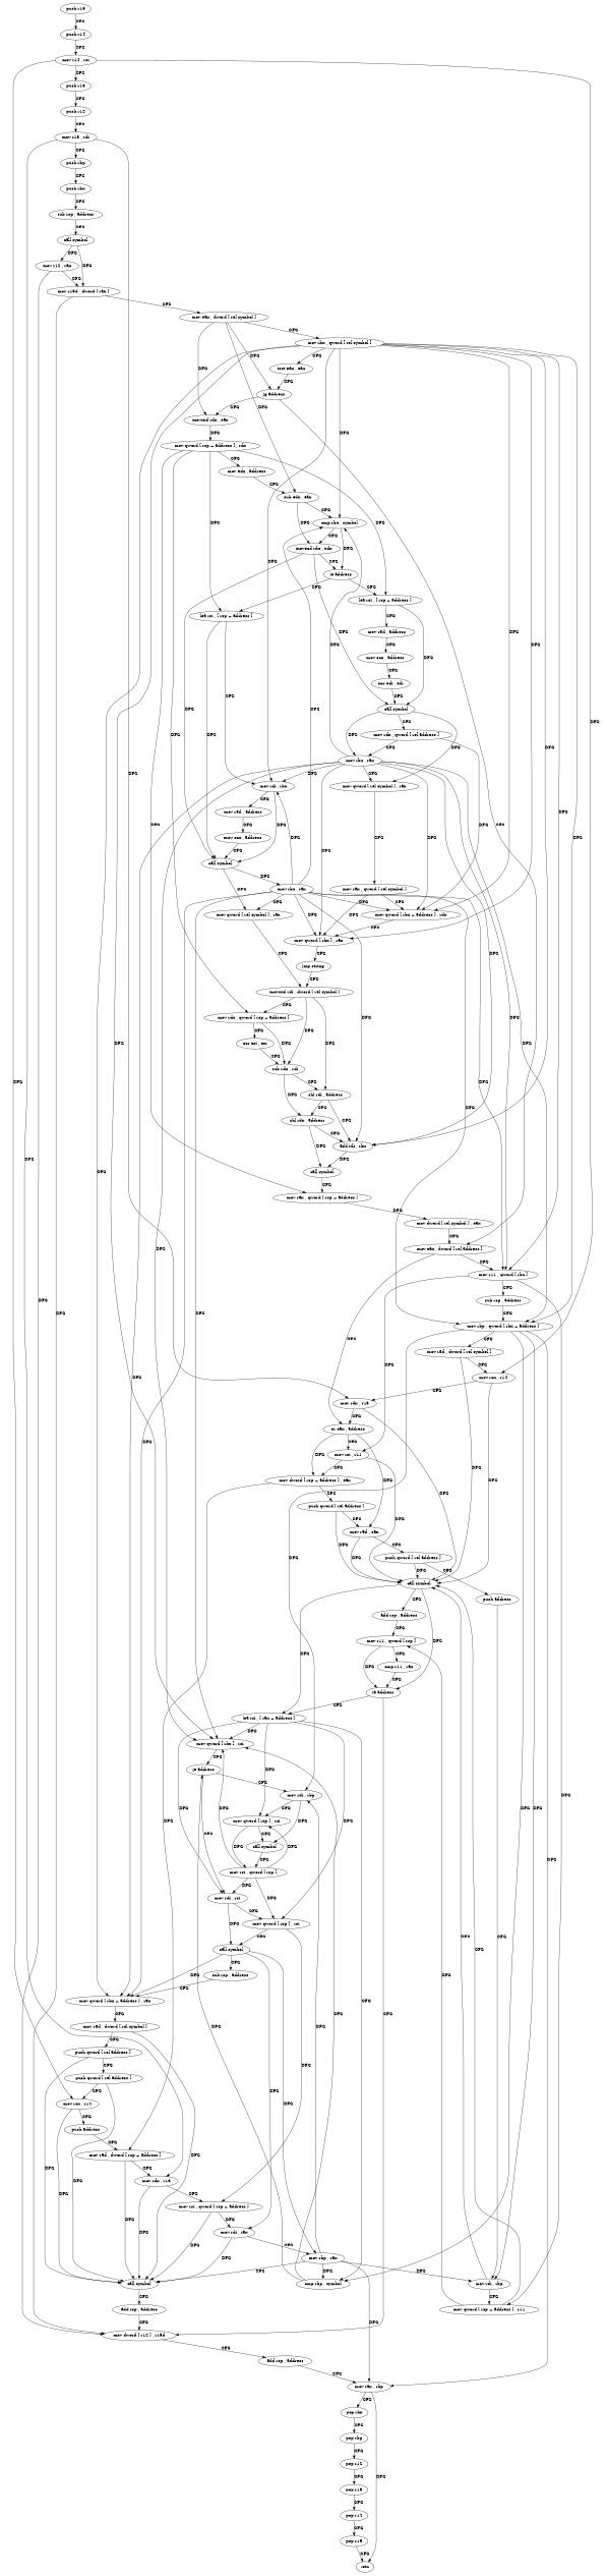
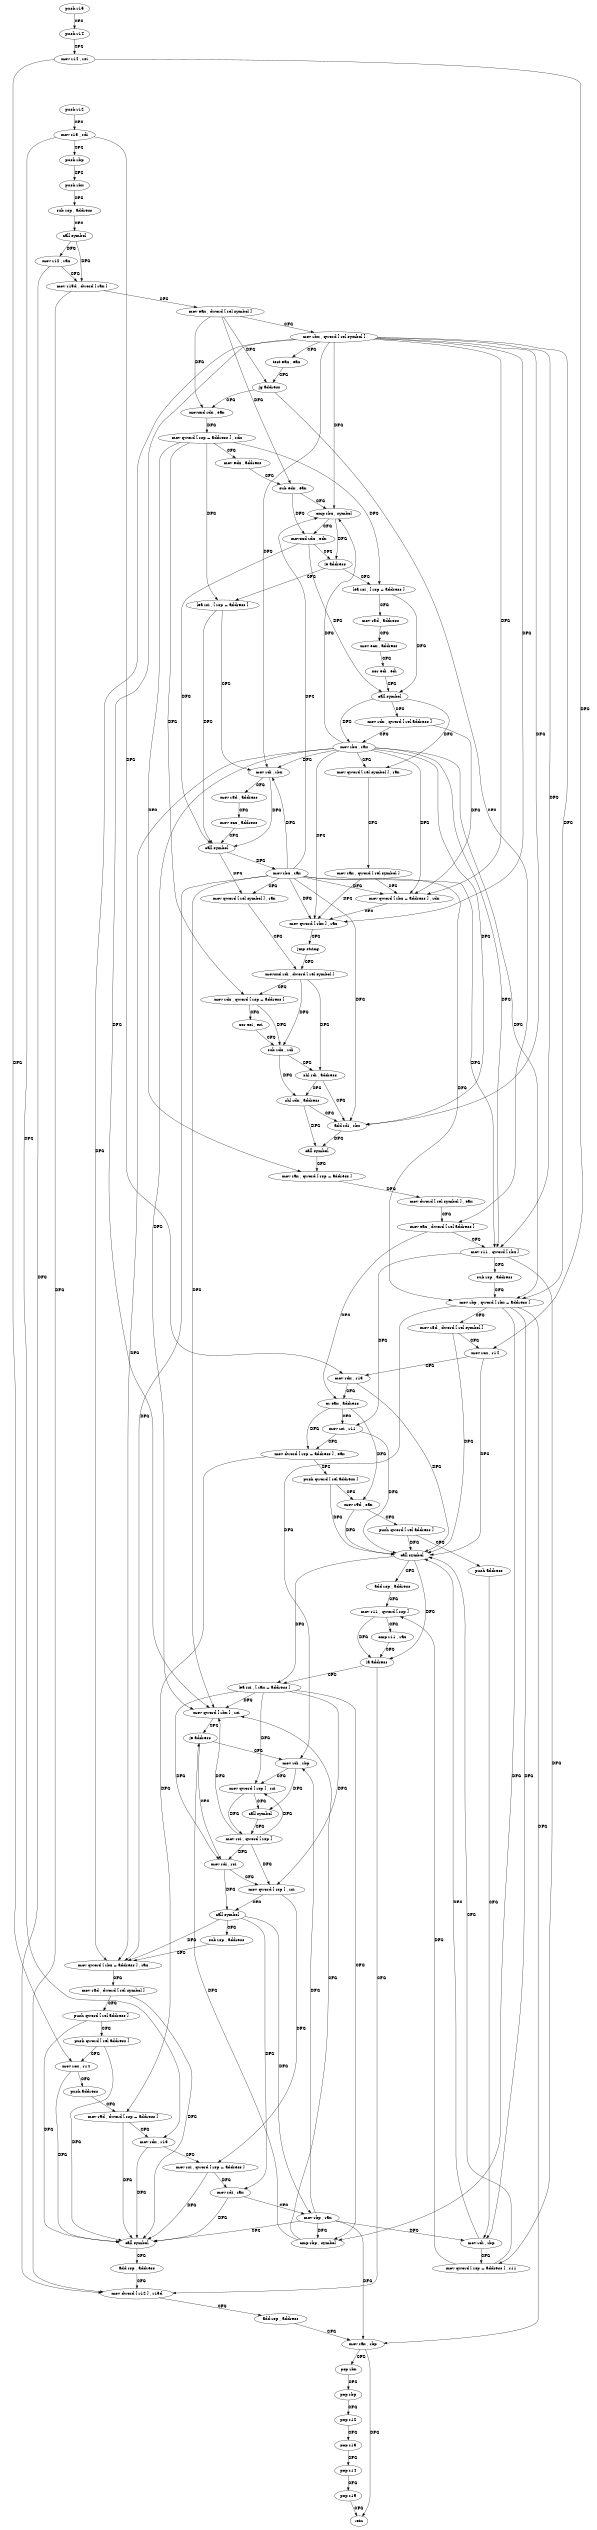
  digraph {
    n1 [label="push r15"]
    n2 [label="push r14"]
    n3 [label="mov r14 , rsi"]
-   n4 [label="push r13"]
    n5 [label="mov rcx , r14"]
    n6 [label="mov rcx , r14"]
    n7 [label="push r12"]
    n8 [label="mov rdx , r13"]
    n9 [label="call symbol"]
    n10 [label="call symbol"]
    n11 [label="push address"]
    n12 [label="mov r13 , rdi"]
    n13 [label="push rbp"]
    n14 [label="mov rdx , r13"]
    n15 [label="push rbx"]
    n16 [label="or eax , address"]
    n17 [label="mov rsi , qword [ rsp + address ]"]
    n18 [label="sub rsp , address"]
    n19 [label="call symbol"]
    n20 [label="mov r12 , rax"]
    n21 [label="mov r15d , dword [ rax ]"]
    n22 [label="mov dword [ r12 ] , r15d"]
    n23 [label="mov eax , dword [ rel symbol ]"]
    n24 [label="add rsp , address"]
    n25 [label="mov rbx , qword [ rel symbol ]"]
    n26 [label="jg address"]
    n27 [label="movsxd rdx , eax"]
    n28 [label="sub edx , eax"]
    n29 [label="test eax , eax"]
    n30 [label="mov r11 , qword [ rbx ]"]
    n31 [label="mov rbp , qword [ rbx + address ]"]
    n32 [label="cmp rbx , symbol"]
    n33 [label="mov qword [ rbx ] , rsi"]
    n34 [label="mov qword [ rbx + address ] , rdx"]
    n35 [label="mov qword [ rbx ] , rax"]
    n36 [label="mov rdi , rbx"]
    n37 [label="mov qword [ rbx + address ] , rax"]
    n38 [label="add rdi , rbx"]
    n39 [label="mov eax , dword [ rel address ]"]
    n40 [label="mov qword [ rsp + address ] , rdx"]
    n41 [label="movsxd rdx , edx"]
    n42 [label="sub rsp , address"]
    n43 [label="mov rsi , r11"]
    n44 [label="mov qword [ rsp + address ] , r11"]
    n45 [label="mov r8d , dword [ rel symbol ]"]
    n46 [label="mov rdi , rbp"]
    n47 [label="mov rax , rbp"]
    n48 [label="cmp rbp , symbol"]
    n49 [label="mov rdi , rbp"]
    n50 [label="je address"]
    n51 [label="je address"]
    n52 [label="jmp string"]
    n53 [label="call symbol"]
    n54 [label="mov r8d , address"]
    n55 [label="mov r8d , dword [ rel symbol ]"]
    n56 [label="call symbol"]
    n57 [label="mov dword [ rsp + address ] , eax"]
    n58 [label="mov r9d , eax"]
    n59 [label="mov edx , address"]
    n60 [label="lea rsi , [ rsp + address ]"]
    n61 [label="lea rsi , [ rsp + address ]"]
    n62 [label="mov rdx , qword [ rsp + address ]"]
    n63 [label="mov rax , qword [ rsp + address ]"]
    n64 [label="mov r11 , qword [ rsp ]"]
    n65 [label="pop rbx"]
    n66 [label=retn]
    n67 [label="mov qword [ rsp ] , rsi"]
    n68 [label="call symbol"]
    n69 [label="add rsp , address"]
    n70 [label="ja address"]
    n71 [label="lea rsi , [ rax + address ]"]
    n72 [label="push qword [ rel address ]"]
    n73 [label="mov r9d , dword [ rsp + address ]"]
    n74 [label="push qword [ rel address ]"]
    n75 [label="push address"]
    n76 [label="cmp r11 , rax"]
    n77 [label="mov rdi , rsi"]
    n78 [label="mov qword [ rsp ] , rsi"]
    n79 [label="call symbol"]
    n80 [label="mov rsi , qword [ rsp ]"]
    n81 [label="call symbol"]
    n82 [label="mov r8d , address"]
    n83 [label="sub rdx , rdi"]
    n84 [label="xor esi , esi"]
    n85 [label="mov dword [ rel symbol ] , eax"]
    n86 [label="mov rdx , qword [ rel address ]"]
    n87 [label="mov rbx , rax"]
    n88 [label="mov qword [ rel symbol ] , rax"]
    n89 [label="mov rbx , rax"]
    n90 [label="mov qword [ rel symbol ] , rax"]
    n91 [label="mov ecx , address"]
    n92 [label="pop rbp"]
    n93 [label="pop r12"]
    n94 [label="pop r13"]
    n95 [label="pop r14"]
    n96 [label="pop r15"]
    n97 [label="sub rsp , address"]
    n98 [label="mov rdi , rax"]
    n99 [label="mov rbp , rax"]
    n100 [label="xor edi , edi"]
    n101 [label="mov rax , qword [ rel symbol ]"]
    n102 [label="movsxd rdi , dword [ rel symbol ]"]
    n103 [label="shl rdi , address"]
    n104 [label="shl rdx , address"]
    n105 [label="mov ecx , address"]
    n106 [label="push qword [ rel address ]"]
    n107 [label="push qword [ rel address ]"]
    n108 [label="add rsp , address"]
    n1 -> n2 [label=CFG]
    n2 -> n3 [label=CFG]
-   n3 -> n4 [label=CFG]
    n3 -> n5 [label=DFG]
    n3 -> n6 [label=DFG]
-   n4 -> n7 [label=CFG]
    n5 -> n8 [label=CFG]
    n5 -> n9 [label=DFG]
    n6 -> n10 [label=DFG]
    n6 -> n11 [label=CFG]
    n7 -> n12 [label=CFG]
    n8 -> n9 [label=DFG]
    n8 -> n16 [label=CFG]
    n9 -> n69 [label=CFG]
    n9 -> n70 [label=DFG]
    n9 -> n71 [label=DFG]
    n10 -> n108 [label=CFG]
    n11 -> n73 [label=CFG]
    n12 -> n8 [label=DFG]
    n12 -> n13 [label=CFG]
    n12 -> n14 [label=DFG]
    n13 -> n15 [label=CFG]
    n14 -> n10 [label=DFG]
    n14 -> n17 [label=CFG]
    n15 -> n18 [label=CFG]
    n16 -> n43 [label=CFG]
    n16 -> n57 [label=DFG]
    n16 -> n58 [label=DFG]
    n17 -> n10 [label=DFG]
    n17 -> n98 [label=DFG]
    n18 -> n19 [label=CFG]
    n19 -> n20 [label=DFG]
    n19 -> n21 [label=DFG]
    n20 -> n21 [label=CFG]
    n20 -> n22 [label=DFG]
    n21 -> n22 [label=DFG]
    n21 -> n23 [label=CFG]
    n22 -> n24 [label=CFG]
    n23 -> n25 [label=CFG]
    n23 -> n26 [label=DFG]
    n23 -> n27 [label=DFG]
    n23 -> n28 [label=DFG]
    n24 -> n47 [label=CFG]
    n25 -> n29 [label=CFG]
    n25 -> n30 [label=DFG]
    n25 -> n31 [label=DFG]
    n25 -> n32 [label=DFG]
    n25 -> n33 [label=DFG]
    n25 -> n34 [label=DFG]
    n25 -> n35 [label=DFG]
    n25 -> n36 [label=DFG]
    n25 -> n37 [label=DFG]
    n25 -> n38 [label=DFG]
    n26 -> n27 [label=CFG]
    n26 -> n39 [label=CFG]
    n27 -> n40 [label=DFG]
    n28 -> n32 [label=CFG]
    n28 -> n41 [label=DFG]
    n29 -> n26 [label=CFG]
    n30 -> n42 [label=CFG]
    n30 -> n43 [label=DFG]
    n30 -> n44 [label=DFG]
    n31 -> n45 [label=CFG]
    n31 -> n46 [label=DFG]
    n31 -> n47 [label=DFG]
    n31 -> n48 [label=DFG]
    n31 -> n49 [label=DFG]
    n32 -> n41 [label=CFG]
    n32 -> n50 [label=DFG]
    n33 -> n51 [label=CFG]
    n34 -> n35 [label=CFG]
    n35 -> n52 [label=CFG]
    n36 -> n53 [label=DFG]
    n36 -> n54 [label=CFG]
    n37 -> n55 [label=CFG]
    n38 -> n56 [label=DFG]
    n39 -> n16 [label=DFG]
    n39 -> n30 [label=CFG]
    n40 -> n59 [label=CFG]
    n40 -> n60 [label=DFG]
    n40 -> n61 [label=DFG]
    n40 -> n62 [label=DFG]
    n40 -> n63 [label=DFG]
    n41 -> n50 [label=CFG]
    n41 -> n53 [label=DFG]
    n41 -> n81 [label=DFG]
    n42 -> n31 [label=CFG]
    n43 -> n9 [label=DFG]
    n43 -> n57 [label=CFG]
    n44 -> n9 [label=CFG]
    n44 -> n64 [label=DFG]
    n45 -> n5 [label=CFG]
    n45 -> n9 [label=DFG]
    n46 -> n9 [label=DFG]
    n46 -> n44 [label=CFG]
    n47 -> n65 [label=CFG]
    n47 -> n66 [label=DFG]
    n48 -> n33 [label=CFG]
    n48 -> n51 [label=DFG]
    n49 -> n67 [label=CFG]
    n49 -> n68 [label=DFG]
    n50 -> n60 [label=CFG]
    n50 -> n61 [label=CFG]
    n51 -> n49 [label=CFG]
    n51 -> n77 [label=CFG]
    n52 -> n102 [label=CFG]
    n53 -> n89 [label=DFG]
    n53 -> n90 [label=DFG]
    n54 -> n105 [label=CFG]
    n55 -> n10 [label=DFG]
    n55 -> n106 [label=CFG]
    n56 -> n63 [label=CFG]
    n57 -> n72 [label=CFG]
    n57 -> n73 [label=DFG]
    n58 -> n9 [label=DFG]
    n58 -> n74 [label=CFG]
    n59 -> n28 [label=CFG]
    n60 -> n81 [label=DFG]
    n60 -> n82 [label=CFG]
    n61 -> n36 [label=CFG]
    n61 -> n53 [label=DFG]
    n62 -> n83 [label=DFG]
    n62 -> n84 [label=CFG]
    n63 -> n85 [label=DFG]
    n64 -> n70 [label=DFG]
    n64 -> n76 [label=CFG]
    n65 -> n92 [label=CFG]
    n67 -> n68 [label=CFG]
    n67 -> n80 [label=DFG]
    n68 -> n80 [label=CFG]
    n69 -> n64 [label=CFG]
    n70 -> n22 [label=CFG]
    n70 -> n71 [label=CFG]
    n71 -> n33 [label=DFG]
    n71 -> n48 [label=CFG]
    n71 -> n67 [label=DFG]
    n71 -> n77 [label=DFG]
    n71 -> n78 [label=DFG]
    n72 -> n9 [label=DFG]
    n72 -> n58 [label=CFG]
    n73 -> n10 [label=DFG]
    n73 -> n14 [label=CFG]
    n74 -> n9 [label=DFG]
    n74 -> n75 [label=CFG]
    n75 -> n46 [label=CFG]
    n76 -> n70 [label=CFG]
    n77 -> n78 [label=CFG]
    n77 -> n79 [label=DFG]
    n78 -> n17 [label=DFG]
    n78 -> n79 [label=CFG]
    n79 -> n37 [label=DFG]
    n79 -> n97 [label=CFG]
    n79 -> n98 [label=DFG]
    n79 -> n99 [label=DFG]
    n80 -> n33 [label=DFG]
    n80 -> n67 [label=DFG]
    n80 -> n77 [label=DFG]
    n80 -> n78 [label=DFG]
    n81 -> n86 [label=CFG]
    n81 -> n87 [label=DFG]
    n81 -> n88 [label=DFG]
    n82 -> n91 [label=CFG]
    n83 -> n103 [label=CFG]
    n83 -> n104 [label=DFG]
    n84 -> n83 [label=CFG]
    n85 -> n39 [label=CFG]
    n86 -> n34 [label=DFG]
    n86 -> n87 [label=CFG]
    n87 -> n30 [label=DFG]
    n87 -> n31 [label=DFG]
    n87 -> n32 [label=DFG]
    n87 -> n33 [label=DFG]
    n87 -> n34 [label=DFG]
    n87 -> n35 [label=DFG]
    n87 -> n36 [label=DFG]
    n87 -> n37 [label=DFG]
    n87 -> n38 [label=DFG]
    n87 -> n88 [label=CFG]
    n88 -> n101 [label=CFG]
    n89 -> n30 [label=DFG]
    n89 -> n31 [label=DFG]
    n89 -> n32 [label=DFG]
    n89 -> n33 [label=DFG]
    n89 -> n34 [label=DFG]
    n89 -> n35 [label=DFG]
    n89 -> n36 [label=DFG]
    n89 -> n37 [label=DFG]
    n89 -> n38 [label=DFG]
    n89 -> n90 [label=CFG]
    n90 -> n102 [label=CFG]
    n91 -> n100 [label=CFG]
    n92 -> n93 [label=CFG]
    n93 -> n94 [label=CFG]
    n94 -> n95 [label=CFG]
    n95 -> n96 [label=CFG]
    n96 -> n66 [label=CFG]
    n97 -> n37 [label=CFG]
    n98 -> n10 [label=DFG]
    n98 -> n99 [label=CFG]
    n99 -> n10 [label=CFG]
    n99 -> n46 [label=DFG]
    n99 -> n47 [label=DFG]
    n99 -> n48 [label=DFG]
    n99 -> n49 [label=DFG]
    n100 -> n81 [label=CFG]
    n101 -> n34 [label=CFG]
    n101 -> n35 [label=DFG]
    n102 -> n62 [label=CFG]
    n102 -> n83 [label=DFG]
    n102 -> n103 [label=DFG]
    n103 -> n38 [label=CFG]
    n103 -> n104 [label=CFG]
    n104 -> n38 [label=CFG]
    n104 -> n56 [label=DFG]
    n105 -> n53 [label=CFG]
    n106 -> n10 [label=DFG]
    n106 -> n107 [label=CFG]
    n107 -> n6 [label=CFG]
    n107 -> n10 [label=DFG]
    n108 -> n22 [label=CFG]
  }
